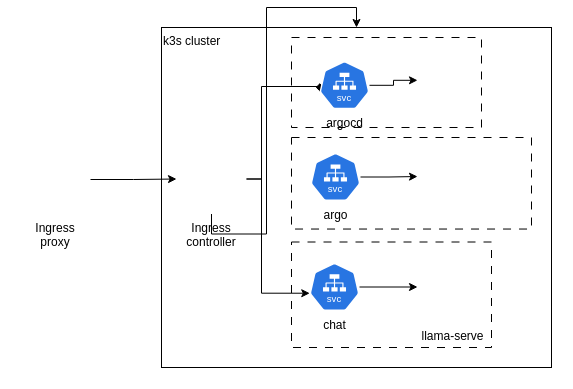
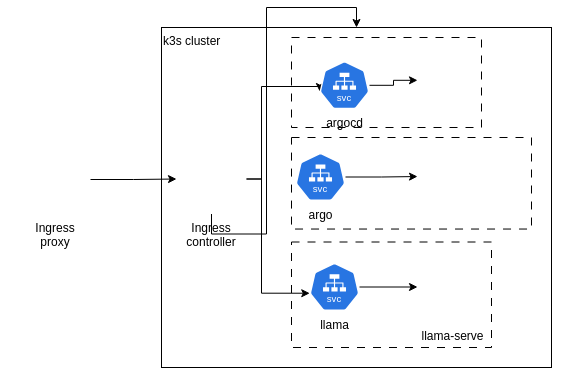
  <mxCell id="0" />
  <mxCell id="1" parent="0" />
  <mxCell id="2" value="k3s cluster" style="rounded=0;whiteSpace=wrap;html=1;fillColor=none;align=left;verticalAlign=top;" parent="1" vertex="1"><mxGeometry x="161" y="20" width="390" height="340" as="geometry" /></mxCell>
  <mxCell id="3" style="edgeStyle=orthogonalEdgeStyle;rounded=0;orthogonalLoop=1;jettySize=auto;html=1;entryX=0;entryY=0.5;entryDx=0;entryDy=0;" parent="1" source="4" target="5" edge="1"><mxGeometry relative="1" as="geometry" /></mxCell>
  <mxCell id="4" value="Ingress&#10;proxy" style="shape=image;verticalLabelPosition=bottom;labelBackgroundColor=default;verticalAlign=top;aspect=fixed;imageAspect=0;image=https://raw.githubusercontent.com/docker-library/docs/a6cc2c5f4bc6658168f2a0abbb0307acaefff80e/traefik/logo.png;" parent="1" vertex="1"><mxGeometry x="20" y="137" width="70" height="70" as="geometry" /></mxCell>
  <mxCell id="5" value="Ingress&#10;controller" style="shape=image;verticalLabelPosition=bottom;labelBackgroundColor=default;verticalAlign=top;aspect=fixed;imageAspect=0;image=https://raw.githubusercontent.com/docker-library/docs/a6cc2c5f4bc6658168f2a0abbb0307acaefff80e/traefik/logo.png;" parent="1" vertex="1"><mxGeometry x="176" y="136.51" width="70" height="70" as="geometry" /></mxCell>
  <mxCell id="6" style="edgeStyle=orthogonalEdgeStyle;rounded=0;orthogonalLoop=1;jettySize=auto;html=1;entryX=0.005;entryY=0.63;entryDx=0;entryDy=0;entryPerimeter=0;" parent="1" source="5" target="20" edge="1"><mxGeometry relative="1" as="geometry"><Array as="points"><mxPoint x="261" y="171" /><mxPoint x="261" y="286" /></Array></mxGeometry></mxCell>
- <mxCell id="7" style="edgeStyle=orthogonalEdgeStyle;rounded=0;orthogonalLoop=1;jettySize=auto;html=1;entryX=0.005;entryY=0.63;entryDx=0;entryDy=0;entryPerimeter=0;endArrow=diamond;" parent="1" source="5" target="12" edge="1"><mxGeometry relative="1" as="geometry"><Array as="points"><mxPoint x="261" y="172" /><mxPoint x="261" y="79" /></Array></mxGeometry></mxCell>
+ <mxCell id="7" style="edgeStyle=orthogonalEdgeStyle;rounded=0;orthogonalLoop=1;jettySize=auto;html=1;entryX=0.005;entryY=0.63;entryDx=0;entryDy=0;entryPerimeter=0;" parent="1" source="5" target="12" edge="1"><mxGeometry relative="1" as="geometry"><Array as="points"><mxPoint x="261" y="172" /><mxPoint x="261" y="79" /></Array></mxGeometry></mxCell>
  <mxCell id="8" style="edgeStyle=orthogonalEdgeStyle;rounded=0;orthogonalLoop=1;jettySize=auto;html=1;" parent="1" source="5" target="2" edge="1"><mxGeometry relative="1" as="geometry" /></mxCell>
  <mxCell id="9" value="" style="rounded=0;whiteSpace=wrap;html=1;fillColor=none;dashed=1;dashPattern=8 8;verticalAlign=bottom;" parent="1" vertex="1"><mxGeometry x="291" y="30" width="190" height="90" as="geometry" /></mxCell>
  <mxCell id="10" value="" style="shape=image;verticalLabelPosition=bottom;labelBackgroundColor=default;verticalAlign=top;aspect=fixed;imageAspect=0;image=https://luktom.net/wordpress/wp-content/uploads/2019/11/argo.png;clipPath=inset(5.67% 20.67% 5.33% 19.67%);" parent="1" vertex="1"><mxGeometry x="417" y="30" width="57.38" height="85.59" as="geometry" /></mxCell>
  <mxCell id="11" style="edgeStyle=orthogonalEdgeStyle;rounded=0;orthogonalLoop=1;jettySize=auto;html=1;entryX=0;entryY=0.5;entryDx=0;entryDy=0;" parent="1" source="12" target="10" edge="1"><mxGeometry relative="1" as="geometry" /></mxCell>
  <mxCell id="12" value="argocd" style="aspect=fixed;sketch=0;html=1;dashed=0;whitespace=wrap;verticalLabelPosition=bottom;verticalAlign=top;fillColor=#2875E2;strokeColor=#ffffff;points=[[0.005,0.63,0],[0.1,0.2,0],[0.9,0.2,0],[0.5,0,0],[0.995,0.63,0],[0.72,0.99,0],[0.5,1,0],[0.28,0.99,0]];shape=mxgraph.kubernetes.icon2;kubernetesLabel=1;prIcon=svc" parent="1" vertex="1"><mxGeometry x="319" y="53.8" width="50" height="48" as="geometry" /></mxCell>
  <mxCell id="13" value="" style="rounded=0;whiteSpace=wrap;html=1;fillColor=none;dashed=1;dashPattern=8 8;verticalAlign=bottom;" parent="1" vertex="1"><mxGeometry x="291" y="130" width="240" height="91.54" as="geometry" /></mxCell>
  <mxCell id="14" value="" style="shape=image;verticalLabelPosition=bottom;labelBackgroundColor=default;verticalAlign=top;aspect=fixed;imageAspect=0;image=https://www.containerssimplified.com/wp-content/uploads/2023/07/argoworkflows-1.jpg;clipPath=inset(28.11% 23.67% 6.8% 24%);" parent="1" vertex="1"><mxGeometry x="417" y="131.54" width="107" height="74.966" as="geometry" /></mxCell>
  <mxCell id="15" style="edgeStyle=orthogonalEdgeStyle;rounded=0;orthogonalLoop=1;jettySize=auto;html=1;entryX=0;entryY=0.5;entryDx=0;entryDy=0;" parent="1" source="16" target="14" edge="1"><mxGeometry relative="1" as="geometry" /></mxCell>
- <mxCell id="16" value="argo" style="aspect=fixed;sketch=0;html=1;dashed=0;whitespace=wrap;verticalLabelPosition=bottom;verticalAlign=top;fillColor=#2875E2;strokeColor=#ffffff;points=[[0.005,0.63,0],[0.1,0.2,0],[0.9,0.2,0],[0.5,0,0],[0.995,0.63,0],[0.72,0.99,0],[0.5,1,0],[0.28,0.99,0]];shape=mxgraph.kubernetes.icon2;kubernetesLabel=1;prIcon=svc" parent="1" vertex="1"><mxGeometry x="310" y="145.51" width="50" height="48" as="geometry" /></mxCell>
+ <mxCell id="16" value="argo" style="aspect=fixed;sketch=0;html=1;dashed=0;whitespace=wrap;verticalLabelPosition=bottom;verticalAlign=top;fillColor=#2875E2;strokeColor=#ffffff;points=[[0.005,0.63,0],[0.1,0.2,0],[0.9,0.2,0],[0.5,0,0],[0.995,0.63,0],[0.72,0.99,0],[0.5,1,0],[0.28,0.99,0]];shape=mxgraph.kubernetes.icon2;kubernetesLabel=1;prIcon=svc" parent="1" vertex="1"><mxGeometry x="295" y="145.51" width="50" height="48" as="geometry" /></mxCell>
  <mxCell id="17" value="" style="group;verticalAlign=bottom;" parent="1" vertex="1" connectable="0"><mxGeometry x="291" y="234.5" width="200" height="105.5" as="geometry" /></mxCell>
  <mxCell id="18" value="" style="rounded=0;whiteSpace=wrap;html=1;fillColor=none;dashed=1;dashPattern=8 8;" parent="17" vertex="1"><mxGeometry width="200" height="105.5" as="geometry" /></mxCell>
  <mxCell id="19" style="edgeStyle=orthogonalEdgeStyle;rounded=0;orthogonalLoop=1;jettySize=auto;html=1;entryX=0;entryY=0.5;entryDx=0;entryDy=0;" parent="17" source="20" target="21" edge="1"><mxGeometry relative="1" as="geometry" /></mxCell>
- <mxCell id="20" value="chat" style="aspect=fixed;sketch=0;html=1;dashed=0;whitespace=wrap;verticalLabelPosition=bottom;verticalAlign=top;fillColor=#2875E2;strokeColor=#ffffff;points=[[0.005,0.63,0],[0.1,0.2,0],[0.9,0.2,0],[0.5,0,0],[0.995,0.63,0],[0.72,0.99,0],[0.5,1,0],[0.28,0.99,0]];shape=mxgraph.kubernetes.icon2;kubernetesLabel=1;prIcon=svc" parent="17" vertex="1"><mxGeometry x="18" y="21" width="50" height="48" as="geometry" /></mxCell>
+ <mxCell id="20" value="llama" style="aspect=fixed;sketch=0;html=1;dashed=0;whitespace=wrap;verticalLabelPosition=bottom;verticalAlign=top;fillColor=#2875E2;strokeColor=#ffffff;points=[[0.005,0.63,0],[0.1,0.2,0],[0.9,0.2,0],[0.5,0,0],[0.995,0.63,0],[0.72,0.99,0],[0.5,1,0],[0.28,0.99,0]];shape=mxgraph.kubernetes.icon2;kubernetesLabel=1;prIcon=svc" parent="17" vertex="1"><mxGeometry x="18" y="21" width="50" height="48" as="geometry" /></mxCell>
  <mxCell id="21" value="llama-serve" style="shape=image;verticalLabelPosition=bottom;labelBackgroundColor=default;verticalAlign=top;aspect=fixed;imageAspect=0;image=https://cdn-icons-png.flaticon.com/512/10838/10838328.png;" parent="17" vertex="1"><mxGeometry x="126" y="9.5" width="71" height="71" as="geometry" /></mxCell>
